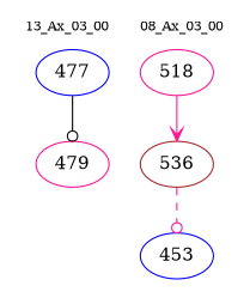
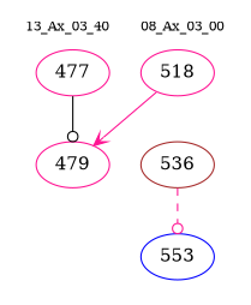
  digraph {
    node [color=blue]
    edge [arrowhead=odot color=deeppink style=solid]
-   n1 [label=477]
+   n1 [color=deeppink label=477]
    n2 [color=deeppink label=479]
    n3 [color=deeppink label=518]
    n4 [color=brown label=536]
-   n5 [label=453]
+   n5 [label=553]
    subgraph cluster_1 {
      color=white
      fontsize=10
-     label="13_Ax_03_00"
+     label="13_Ax_03_40"
      n1
      n2
    }
    subgraph cluster_2 {
      color=white
      fontsize=10
      label="08_Ax_03_00"
      n3
      n4
      n5
    }
    n1 -> n2 [color=black]
-   n3 -> n4 [arrowhead=vee]
+   n3 -> n2 [arrowhead=vee]
    n4 -> n5 [style=dashed]
  }
